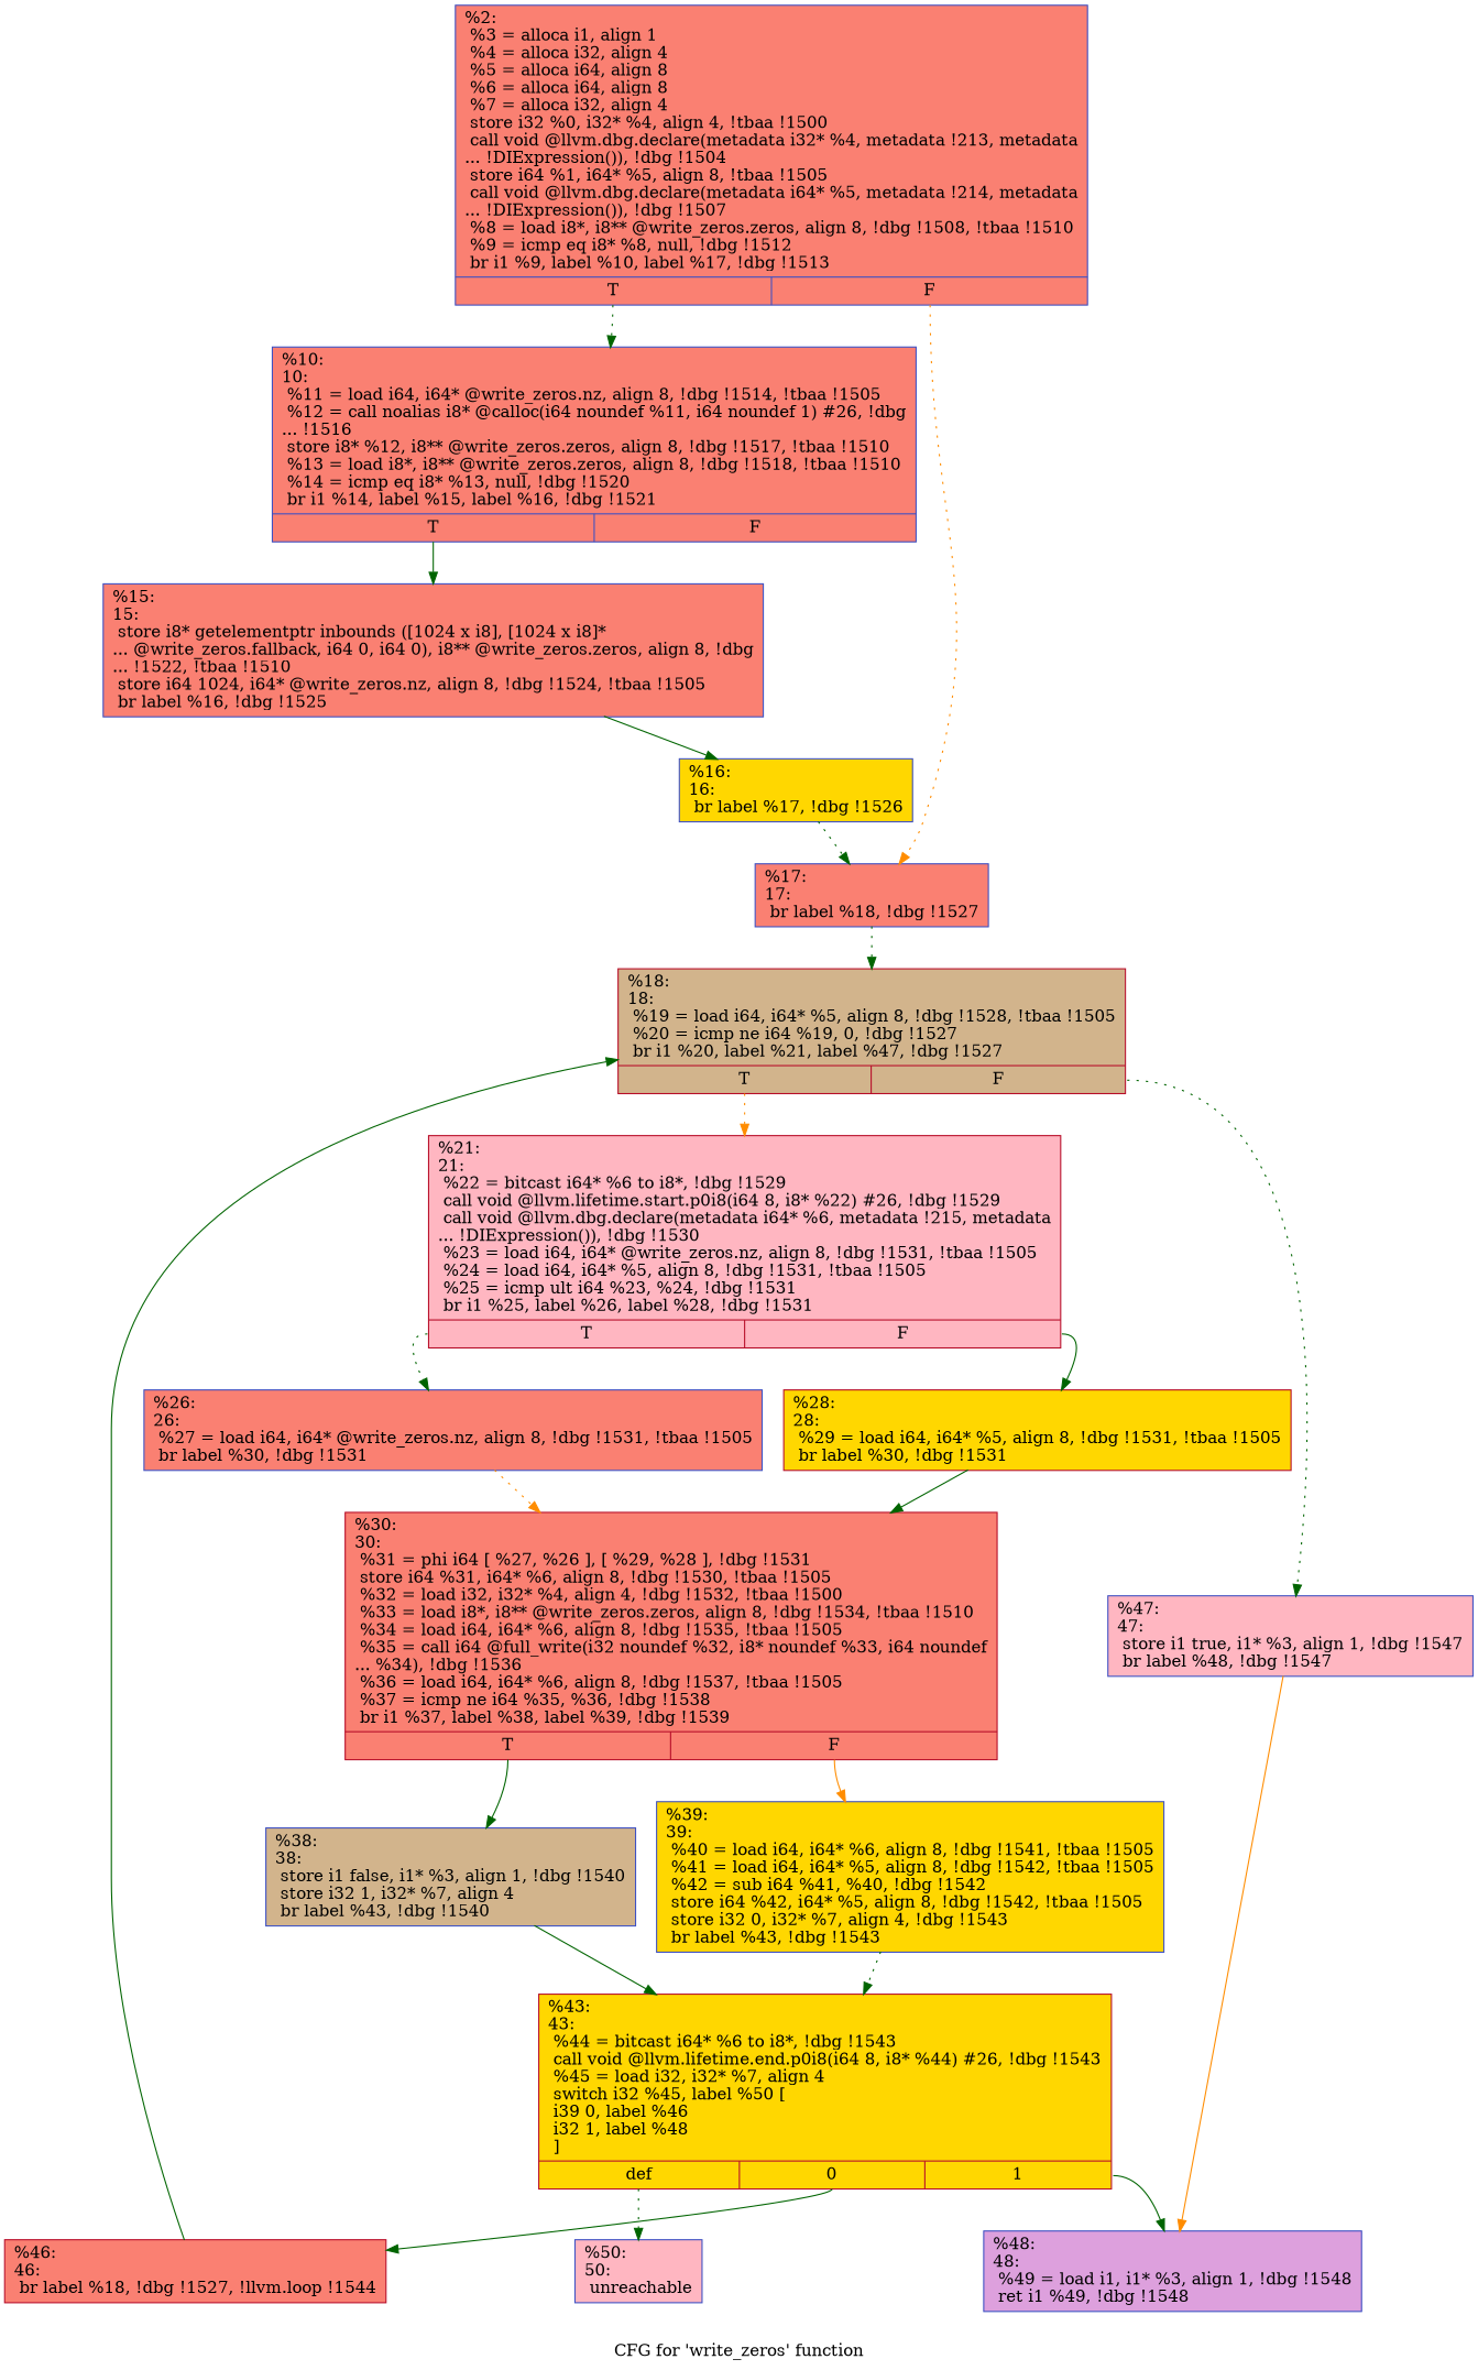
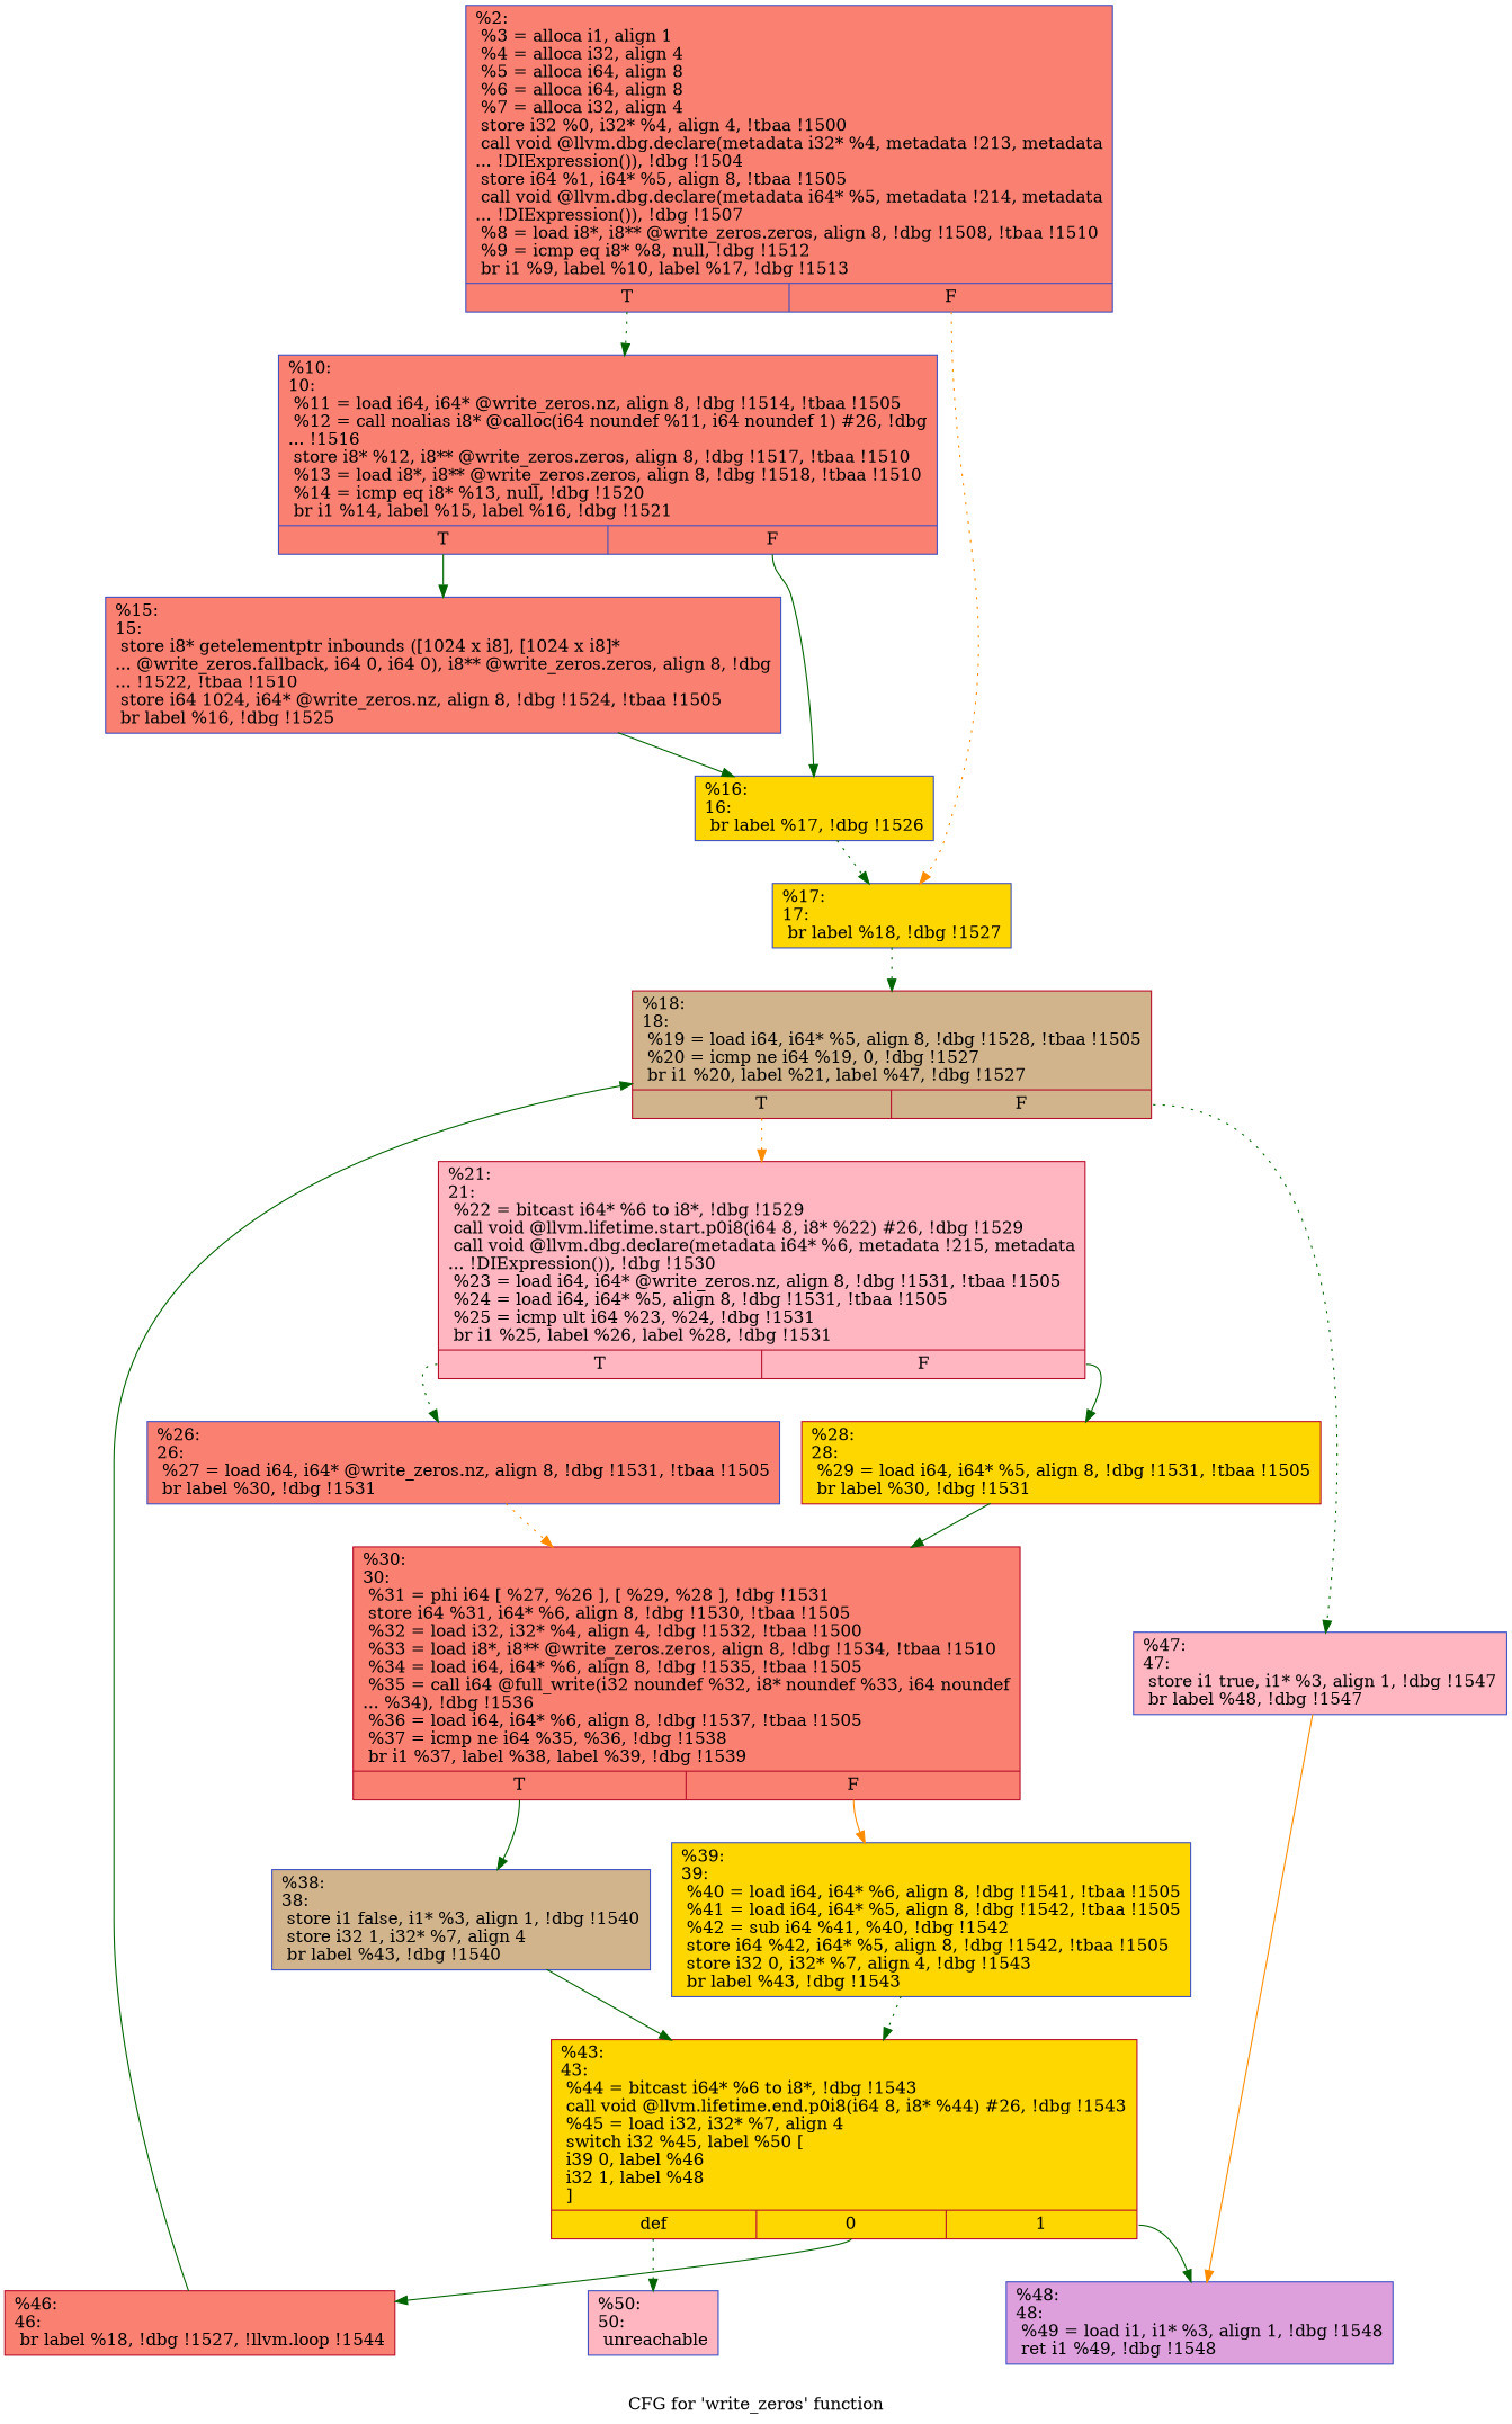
  digraph {
    label="CFG for 'write_zeros' function"
    node [color="#3d50c3ff" fillcolor=salmon shape=record style=filled]
    edge [color=darkgreen style=solid]
    n1 [label="{%2:\l  %3 = alloca i1, align 1\l  %4 = alloca i32, align 4\l  %5 = alloca i64, align 8\l  %6 = alloca i64, align 8\l  %7 = alloca i32, align 4\l  store i32 %0, i32* %4, align 4, !tbaa !1500\l  call void @llvm.dbg.declare(metadata i32* %4, metadata !213, metadata\l... !DIExpression()), !dbg !1504\l  store i64 %1, i64* %5, align 8, !tbaa !1505\l  call void @llvm.dbg.declare(metadata i64* %5, metadata !214, metadata\l... !DIExpression()), !dbg !1507\l  %8 = load i8*, i8** @write_zeros.zeros, align 8, !dbg !1508, !tbaa !1510\l  %9 = icmp eq i8* %8, null, !dbg !1512\l  br i1 %9, label %10, label %17, !dbg !1513\l|{<s0>T|<s1>F}}"]
    n2 [label="{%10:\l10:                                               \l  %11 = load i64, i64* @write_zeros.nz, align 8, !dbg !1514, !tbaa !1505\l  %12 = call noalias i8* @calloc(i64 noundef %11, i64 noundef 1) #26, !dbg\l... !1516\l  store i8* %12, i8** @write_zeros.zeros, align 8, !dbg !1517, !tbaa !1510\l  %13 = load i8*, i8** @write_zeros.zeros, align 8, !dbg !1518, !tbaa !1510\l  %14 = icmp eq i8* %13, null, !dbg !1520\l  br i1 %14, label %15, label %16, !dbg !1521\l|{<s0>T|<s1>F}}"]
-   n3 [label="{%17:\l17:                                               \l  br label %18, !dbg !1527\l}"]
+   n3 [fillcolor=gold label="{%17:\l17:                                               \l  br label %18, !dbg !1527\l}"]
    n4 [label="{%15:\l15:                                               \l  store i8* getelementptr inbounds ([1024 x i8], [1024 x i8]*\l... @write_zeros.fallback, i64 0, i64 0), i8** @write_zeros.zeros, align 8, !dbg\l... !1522, !tbaa !1510\l  store i64 1024, i64* @write_zeros.nz, align 8, !dbg !1524, !tbaa !1505\l  br label %16, !dbg !1525\l}"]
    n5 [fillcolor=gold label="{%16:\l16:                                               \l  br label %17, !dbg !1526\l}"]
    n6 [color="#b70d28ff" fillcolor=tan label="{%18:\l18:                                               \l  %19 = load i64, i64* %5, align 8, !dbg !1528, !tbaa !1505\l  %20 = icmp ne i64 %19, 0, !dbg !1527\l  br i1 %20, label %21, label %47, !dbg !1527\l|{<s0>T|<s1>F}}"]
    n7 [color="#b70d28ff" fillcolor=lightpink label="{%21:\l21:                                               \l  %22 = bitcast i64* %6 to i8*, !dbg !1529\l  call void @llvm.lifetime.start.p0i8(i64 8, i8* %22) #26, !dbg !1529\l  call void @llvm.dbg.declare(metadata i64* %6, metadata !215, metadata\l... !DIExpression()), !dbg !1530\l  %23 = load i64, i64* @write_zeros.nz, align 8, !dbg !1531, !tbaa !1505\l  %24 = load i64, i64* %5, align 8, !dbg !1531, !tbaa !1505\l  %25 = icmp ult i64 %23, %24, !dbg !1531\l  br i1 %25, label %26, label %28, !dbg !1531\l|{<s0>T|<s1>F}}"]
    n8 [fillcolor=lightpink label="{%47:\l47:                                               \l  store i1 true, i1* %3, align 1, !dbg !1547\l  br label %48, !dbg !1547\l}"]
    n9 [label="{%26:\l26:                                               \l  %27 = load i64, i64* @write_zeros.nz, align 8, !dbg !1531, !tbaa !1505\l  br label %30, !dbg !1531\l}"]
    n10 [color="#b70d28ff" fillcolor=gold label="{%28:\l28:                                               \l  %29 = load i64, i64* %5, align 8, !dbg !1531, !tbaa !1505\l  br label %30, !dbg !1531\l}"]
    n11 [fillcolor=plum label="{%48:\l48:                                               \l  %49 = load i1, i1* %3, align 1, !dbg !1548\l  ret i1 %49, !dbg !1548\l}"]
    n12 [color="#b70d28ff" label="{%30:\l30:                                               \l  %31 = phi i64 [ %27, %26 ], [ %29, %28 ], !dbg !1531\l  store i64 %31, i64* %6, align 8, !dbg !1530, !tbaa !1505\l  %32 = load i32, i32* %4, align 4, !dbg !1532, !tbaa !1500\l  %33 = load i8*, i8** @write_zeros.zeros, align 8, !dbg !1534, !tbaa !1510\l  %34 = load i64, i64* %6, align 8, !dbg !1535, !tbaa !1505\l  %35 = call i64 @full_write(i32 noundef %32, i8* noundef %33, i64 noundef\l... %34), !dbg !1536\l  %36 = load i64, i64* %6, align 8, !dbg !1537, !tbaa !1505\l  %37 = icmp ne i64 %35, %36, !dbg !1538\l  br i1 %37, label %38, label %39, !dbg !1539\l|{<s0>T|<s1>F}}"]
    n13 [fillcolor=tan label="{%38:\l38:                                               \l  store i1 false, i1* %3, align 1, !dbg !1540\l  store i32 1, i32* %7, align 4\l  br label %43, !dbg !1540\l}"]
    n14 [fillcolor=gold label="{%39:\l39:                                               \l  %40 = load i64, i64* %6, align 8, !dbg !1541, !tbaa !1505\l  %41 = load i64, i64* %5, align 8, !dbg !1542, !tbaa !1505\l  %42 = sub i64 %41, %40, !dbg !1542\l  store i64 %42, i64* %5, align 8, !dbg !1542, !tbaa !1505\l  store i32 0, i32* %7, align 4, !dbg !1543\l  br label %43, !dbg !1543\l}"]
    n15 [color="#b70d28ff" fillcolor=gold label="{%43:\l43:                                               \l  %44 = bitcast i64* %6 to i8*, !dbg !1543\l  call void @llvm.lifetime.end.p0i8(i64 8, i8* %44) #26, !dbg !1543\l  %45 = load i32, i32* %7, align 4\l  switch i32 %45, label %50 [\l    i39 0, label %46\l    i32 1, label %48\l  ]\l|{<s0>def|<s1>0|<s2>1}}"]
    n16 [fillcolor=lightpink label="{%50:\l50:                                               \l  unreachable\l}"]
    n17 [color="#b70d28ff" label="{%46:\l46:                                               \l  br label %18, !dbg !1527, !llvm.loop !1544\l}"]
    n1 -> n2 [style=dotted tailport=s0]
    n1 -> n3 [color=darkorange style=dotted tailport=s1]
    n2 -> n4 [tailport=s0]
+   n2 -> n5 [tailport=s1]
    n3 -> n6 [style=dotted]
    n4 -> n5
    n5 -> n3 [style=dotted]
    n6 -> n7 [color=darkorange style=dotted tailport=s0]
    n6 -> n8 [style=dotted tailport=s1]
    n7 -> n9 [style=dotted tailport=s0]
    n7 -> n10 [tailport=s1]
    n8 -> n11 [color=darkorange]
    n9 -> n12 [color=darkorange style=dotted]
    n10 -> n12
    n12 -> n13 [tailport=s0]
    n12 -> n14 [color=darkorange tailport=s1]
    n13 -> n15
    n14 -> n15 [style=dotted]
    n15 -> n11 [tailport=s2]
    n15 -> n16 [style=dotted tailport=s0]
    n15 -> n17 [tailport=s1]
    n17 -> n6
  }
